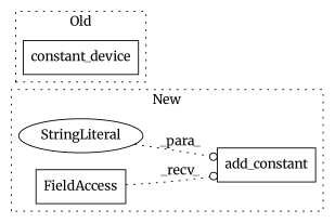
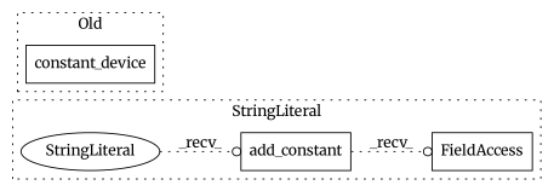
  digraph {
    fontname=Merriweather
    rankdir=LR
    node [a=32 fontname=Merriweather shape=box]
    edge [arrowhead=odot fontname=Merriweather style=dotted]
    n1 [l="13,1" label=add_constant s="1002,1034"]
    n2 [a=45 l=3 label=StringLiteral s=1015 shape=ellipse]
    n3 [a=22 l=14 label=FieldAccess s=987]
    n4 [l=12 label=constant_device s=857]
    subgraph cluster_1 {
-     label=New
+     label=StringLiteral
      style=dotted
      n1
      n2
      n3
    }
    subgraph cluster_2 {
      label=Old
      style=dotted
      n4
    }
-   n2 -> n1 [label=_para_]
-   n3 -> n1 [label=_recv_]
+   n2 -> n1 [label=_recv_]
+   n1 -> n3 [label=_recv_]
  }
